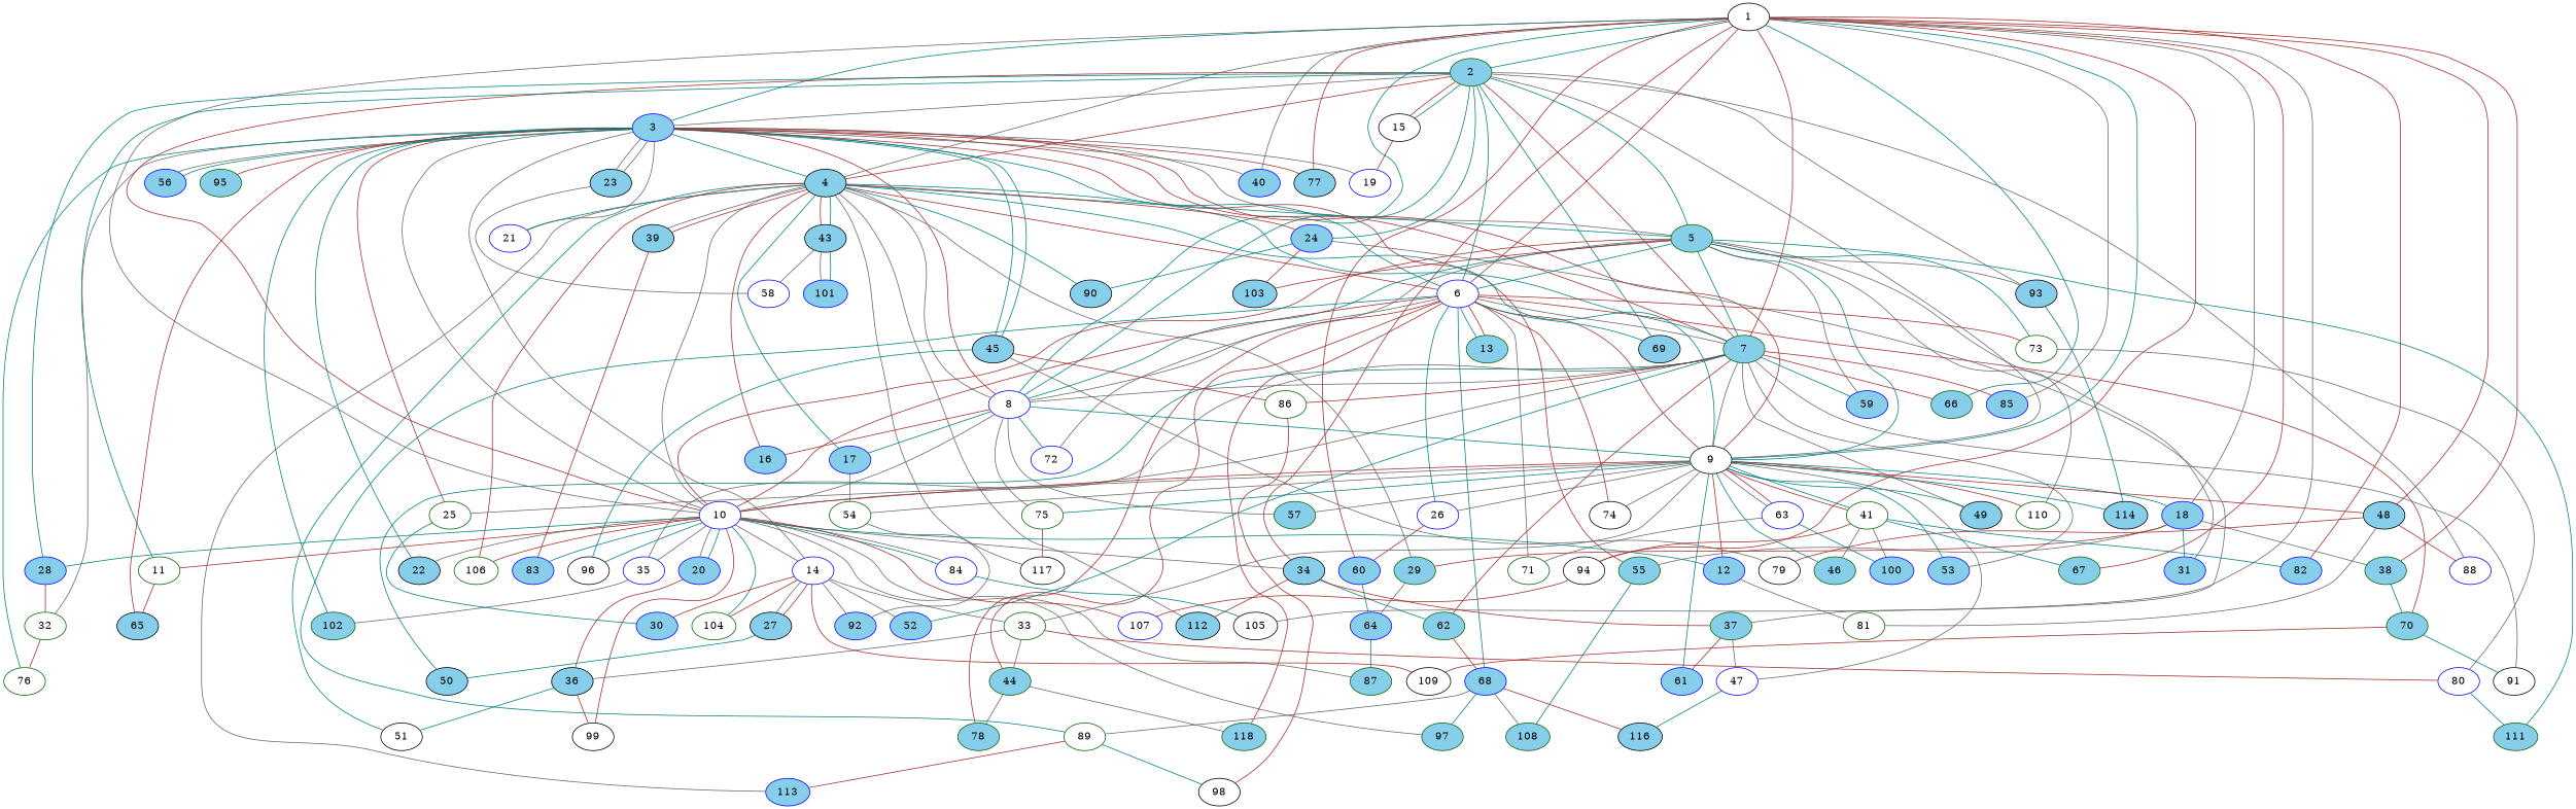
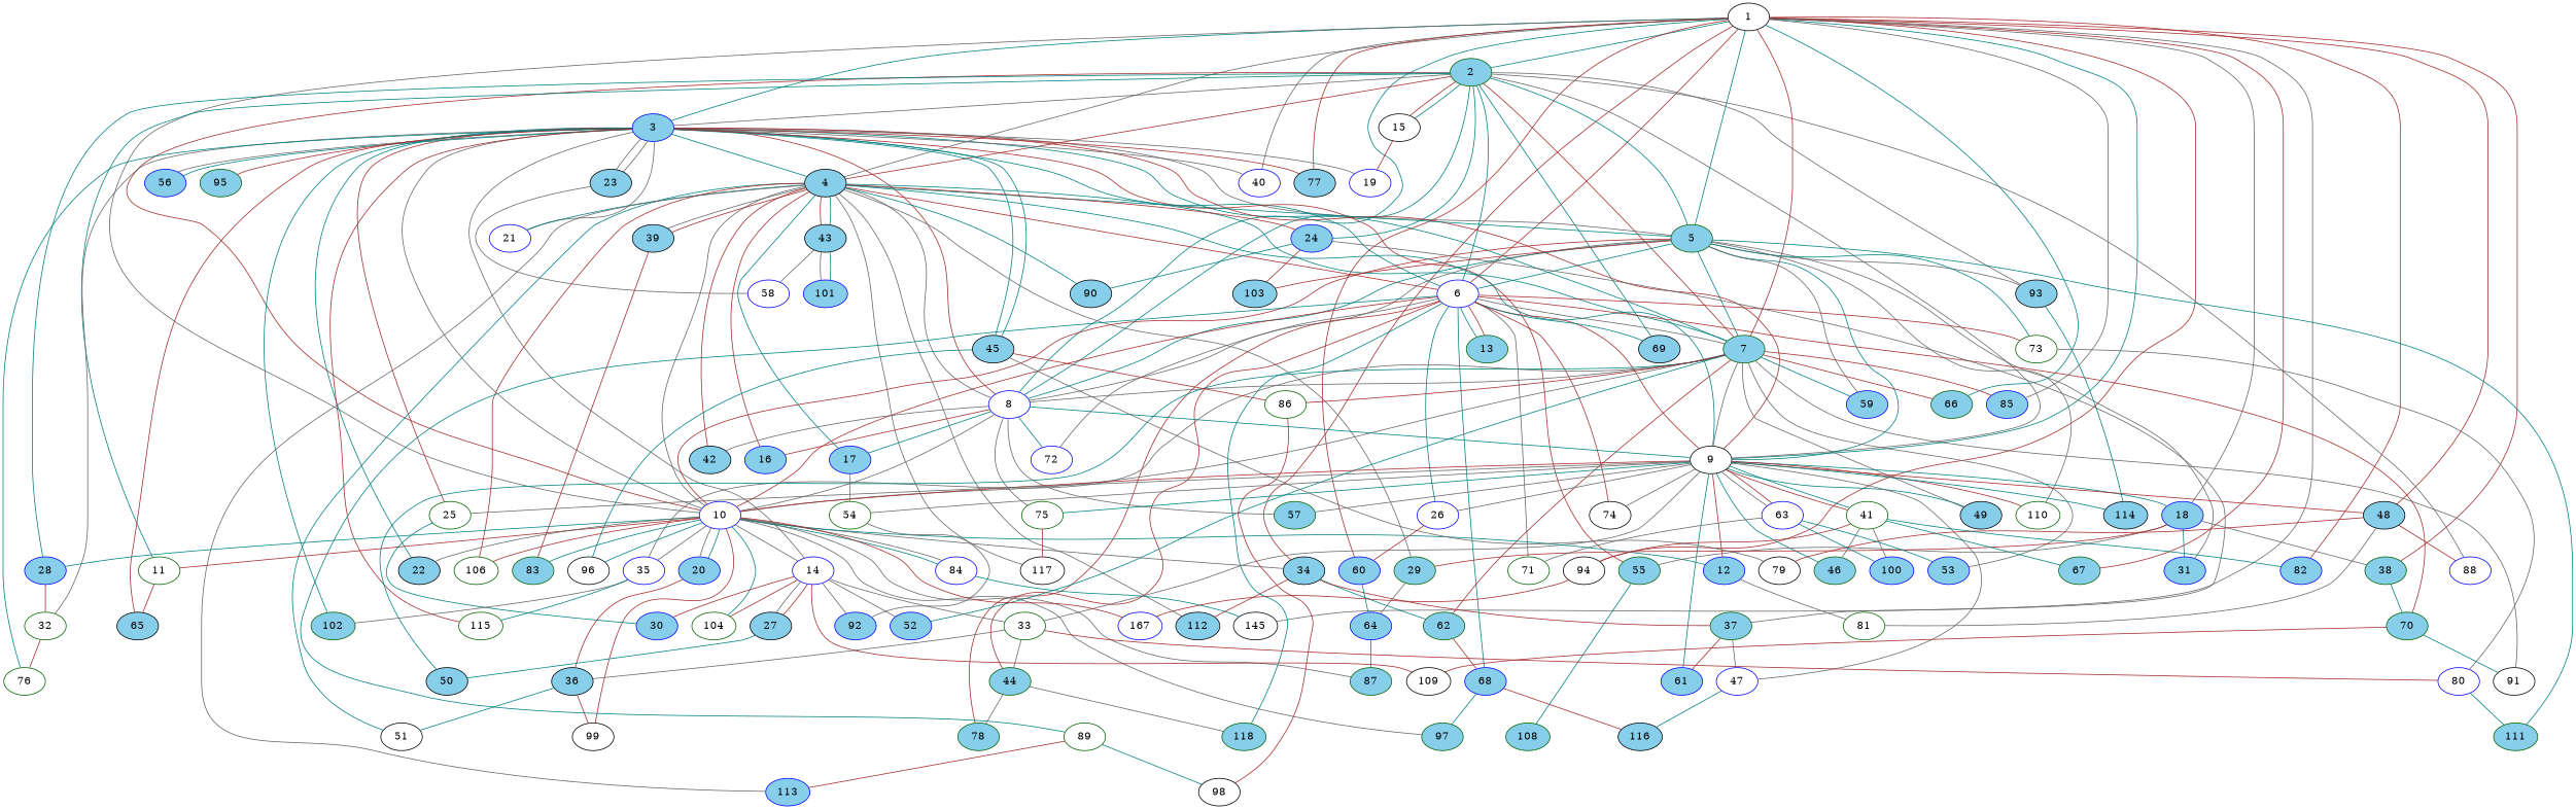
  graph {
    node [color=darkgreen fillcolor=skyblue style=filled]
    edge [color=gray40]
    1 [color=black fillcolor=white]
    2
    3 [color=blue]
    4 [color=black]
    5
    6 [color=blue fillcolor=white]
    7
    8 [color=blue fillcolor=white]
    9 [color=black fillcolor=white]
    10 [color=blue fillcolor=white]
    18 [color=blue]
    34 [color=black]
    38
-   40 [color=blue]
+   40 [color=blue fillcolor=white]
    48 [color=black]
    60 [color=blue]
    66
    67
    77 [color=black]
    82 [color=blue]
    85 [color=blue]
    94 [color=black fillcolor=white]
-   105 [color=black fillcolor=white]
+   105 [color=black fillcolor=white label=145]
    11 [fillcolor=white]
    15 [color=black fillcolor=white]
    24 [color=blue]
    28 [color=blue]
    69 [color=black]
    88 [color=blue fillcolor=white]
    93 [color=black]
    14 [color=blue fillcolor=white]
    19 [color=blue fillcolor=white]
    21 [color=blue fillcolor=white]
    22 [color=black]
    23 [color=black]
    25 [fillcolor=white]
    32 [fillcolor=white]
    45 [color=black]
    55
    56 [color=blue]
    65 [color=black]
    76 [fillcolor=white]
    95
    102
+   115 [fillcolor=white]
    16 [color=blue]
    17 [color=blue]
    29
    39 [color=black]
+   42 [color=black]
    43 [color=black]
    51 [color=black fillcolor=white]
    90 [color=black]
    106 [fillcolor=white]
    112 [color=black]
    113 [color=blue]
    117 [color=black fillcolor=white]
    31 [color=blue]
    59 [color=blue]
    72 [color=blue fillcolor=white]
    73 [fillcolor=white]
    103 [color=black]
    110 [fillcolor=white]
    111
    13
    26 [color=blue fillcolor=white]
    44
    68 [color=blue]
    70
    71 [fillcolor=white]
    74 [color=black fillcolor=white]
    78
    89 [fillcolor=white]
    118
    35 [color=blue fillcolor=white]
    49 [color=black]
    50 [color=black]
    52 [color=blue]
    53 [color=blue]
    62
    86 [fillcolor=white]
    91 [color=black fillcolor=white]
    57
    75 [fillcolor=white]
    12 [color=blue]
    33 [fillcolor=white]
    41 [fillcolor=white]
    46
    47 [color=blue fillcolor=white]
    54 [fillcolor=white]
    61 [color=blue]
    63 [color=blue fillcolor=white]
    114 [color=black]
    20 [color=blue]
-   83 [color=blue]
+   83
    84 [color=blue fillcolor=white]
    87
    96 [color=black fillcolor=white]
    97
    99 [color=black fillcolor=white]
    104 [fillcolor=white]
-   107 [color=blue fillcolor=white]
+   107 [color=blue fillcolor=white label=167]
    37
    81 [fillcolor=white]
    79 [color=black fillcolor=white]
    64 [color=blue]
    27 [color=black]
    30 [color=blue]
    92 [color=blue]
    109 [color=black fillcolor=white]
    58 [color=blue fillcolor=white]
    108
    101 [color=blue]
    80 [color=blue fillcolor=white]
    116 [color=black]
    98 [color=black fillcolor=white]
    36 [color=black]
    100 [color=blue]
    1 -- 2 [color=teal]
    1 -- 3 [color=teal]
    1 -- 4
+   1 -- 5 [color=teal]
    1 -- 6 [color=brown]
    1 -- 7 [color=brown]
    1 -- 8 [color=teal]
    1 -- 9 [color=teal]
    1 -- 10
    1 -- 18
    1 -- 34 [color=brown]
    1 -- 38 [color=brown]
    1 -- 40
    1 -- 48 [color=brown]
    1 -- 60 [color=brown]
    1 -- 66 [color=teal]
    1 -- 67 [color=brown]
    1 -- 77 [color=brown]
    1 -- 82 [color=brown]
    1 -- 85
    1 -- 94 [color=brown]
    1 -- 105
    2 -- 3
    2 -- 4 [color=brown]
    2 -- 5 [color=teal]
    2 -- 6 [color=teal]
    2 -- 7 [color=brown]
    2 -- 8 [color=teal]
    2 -- 9
    2 -- 10 [color=brown]
    2 -- 11 [color=teal]
    2 -- 15 [color=brown]
    2 -- 15 [color=teal]
    2 -- 24 [color=teal]
    2 -- 28 [color=teal]
    2 -- 69 [color=teal]
    2 -- 88
    2 -- 93
    3 -- 4 [color=teal]
    3 -- 5
    3 -- 6 [color=teal]
-   3 -- 7 [color=brown]
+   3 -- 7 [color=teal]
    3 -- 8 [color=brown]
    3 -- 9 [color=brown]
    3 -- 10
    3 -- 40
    3 -- 77 [color=brown]
    3 -- 14
    3 -- 19
    3 -- 21
    3 -- 22 [color=teal]
    3 -- 23
    3 -- 23
    3 -- 25 [color=brown]
    3 -- 32
    3 -- 45 [color=teal]
    3 -- 45 [color=teal]
    3 -- 55 [color=brown]
    3 -- 56
    3 -- 56 [color=teal]
    3 -- 65 [color=brown]
    3 -- 76 [color=teal]
    3 -- 95 [color=brown]
    3 -- 102 [color=teal]
+   3 -- 115 [color=brown]
    4 -- 5 [color=teal]
    4 -- 6 [color=brown]
    4 -- 7 [color=teal]
    4 -- 8
    4 -- 9 [color=teal]
    4 -- 10
    4 -- 24 [color=brown]
    4 -- 21 [color=teal]
    4 -- 16 [color=brown]
    4 -- 17 [color=teal]
    4 -- 29
    4 -- 39
    4 -- 39 [color=brown]
+   4 -- 42 [color=brown]
    4 -- 43 [color=brown]
    4 -- 43 [color=teal]
    4 -- 51 [color=teal]
    4 -- 90 [color=teal]
    4 -- 106 [color=brown]
    4 -- 112
    4 -- 113
    4 -- 117
    5 -- 6 [color=teal]
    5 -- 7 [color=teal]
    5 -- 8 [color=teal]
    5 -- 9 [color=teal]
    5 -- 10 [color=brown]
    5 -- 93
    5 -- 31
    5 -- 59
    5 -- 72
    5 -- 73 [color=teal]
    5 -- 103 [color=brown]
    5 -- 110
    5 -- 111 [color=teal]
    6 -- 7
    6 -- 8
    6 -- 9 [color=brown]
    6 -- 10 [color=brown]
    6 -- 69 [color=teal]
    6 -- 73 [color=brown]
    6 -- 13 [color=teal]
    6 -- 13 [color=brown]
    6 -- 26 [color=teal]
    6 -- 44 [color=brown]
    6 -- 68 [color=teal]
    6 -- 70 [color=brown]
    6 -- 71
    6 -- 74 [color=brown]
    6 -- 78 [color=brown]
    6 -- 89 [color=teal]
-   6 -- 118 [color=brown]
+   6 -- 118 [color=teal]
    7 -- 8
    7 -- 9
    7 -- 10
    7 -- 66 [color=brown]
    7 -- 85 [color=brown]
    7 -- 59 [color=teal]
    7 -- 35
    7 -- 49
    7 -- 50 [color=teal]
    7 -- 52 [color=teal]
    7 -- 53
    7 -- 62 [color=brown]
    7 -- 86 [color=brown]
    7 -- 91
    8 -- 9 [color=teal]
    8 -- 10
    8 -- 16 [color=brown]
    8 -- 17 [color=teal]
+   8 -- 42
    8 -- 72 [color=teal]
    8 -- 57
    8 -- 75
    9 -- 10 [color=brown]
    9 -- 18 [color=teal]
    9 -- 48 [color=brown]
    9 -- 25
    9 -- 110 [color=brown]
    9 -- 26
    9 -- 74
    9 -- 49 [color=teal]
-   9 -- 53 [color=teal]
+   63 -- 53 [color=teal]
    9 -- 57
    9 -- 75 [color=teal]
    9 -- 12 [color=brown]
    9 -- 33
    9 -- 41 [color=brown]
    9 -- 41 [color=teal]
    9 -- 46 [color=teal]
    9 -- 47
    9 -- 54
    9 -- 61 [color=teal]
    9 -- 63
    9 -- 63 [color=brown]
    9 -- 114 [color=teal]
    10 -- 34
    10 -- 11 [color=brown]
    10 -- 28 [color=teal]
    10 -- 14
    10 -- 22
    10 -- 106 [color=brown]
    10 -- 35
    10 -- 12 [color=teal]
    10 -- 20
    10 -- 20 [color=teal]
    10 -- 83 [color=teal]
    10 -- 84 [color=teal]
    10 -- 84
    10 -- 87
    10 -- 96 [color=teal]
    10 -- 97
    10 -- 99 [color=brown]
    10 -- 104 [color=teal]
    10 -- 107 [color=brown]
    18 -- 38
    18 -- 55
    18 -- 29 [color=brown]
    18 -- 31 [color=teal]
    34 -- 112 [color=brown]
    34 -- 62 [color=teal]
    34 -- 37 [color=brown]
    38 -- 70 [color=teal]
    48 -- 88 [color=brown]
    48 -- 81
    48 -- 79 [color=brown]
    60 -- 64 [color=teal]
    94 -- 107 [color=brown]
    11 -- 65 [color=brown]
    15 -- 19 [color=brown]
    24 -- 90 [color=teal]
    24 -- 103 [color=brown]
    24 -- 37
    28 -- 32 [color=brown]
    93 -- 114 [color=teal]
    14 -- 52
    14 -- 33
    14 -- 104 [color=brown]
    14 -- 27
    14 -- 27 [color=brown]
    14 -- 30 [color=brown]
    14 -- 92
    14 -- 109 [color=brown]
    23 -- 58
    25 -- 30 [color=teal]
    32 -- 76 [color=brown]
    45 -- 86 [color=brown]
    45 -- 96 [color=teal]
    45 -- 79
    55 -- 108 [color=teal]
    17 -- 54
    29 -- 64
    39 -- 83 [color=brown]
    43 -- 58
    43 -- 101
    43 -- 101 [color=teal]
    73 -- 80
    26 -- 60 [color=brown]
    44 -- 78
    44 -- 118
-   68 -- 89
    68 -- 97 [color=teal]
-   68 -- 108
    68 -- 116 [color=brown]
    70 -- 91 [color=teal]
    70 -- 109 [color=brown]
    89 -- 113 [color=brown]
    89 -- 98 [color=teal]
    35 -- 102
+   35 -- 115 [color=teal]
    62 -- 68 [color=brown]
    86 -- 98 [color=brown]
    75 -- 117 [color=brown]
    12 -- 81
    33 -- 44
    33 -- 80 [color=brown]
    33 -- 36
    41 -- 67 [color=teal]
    41 -- 82 [color=teal]
    41 -- 94 [color=brown]
    41 -- 46
    41 -- 100
    47 -- 116 [color=teal]
    54 -- 92
    63 -- 71
    63 -- 100 [color=teal]
    20 -- 36 [color=brown]
    84 -- 105 [color=teal]
    37 -- 47
    37 -- 61 [color=brown]
    64 -- 87 [color=teal]
    27 -- 50 [color=teal]
    80 -- 111 [color=teal]
    36 -- 51 [color=teal]
    36 -- 99 [color=brown]
  }
